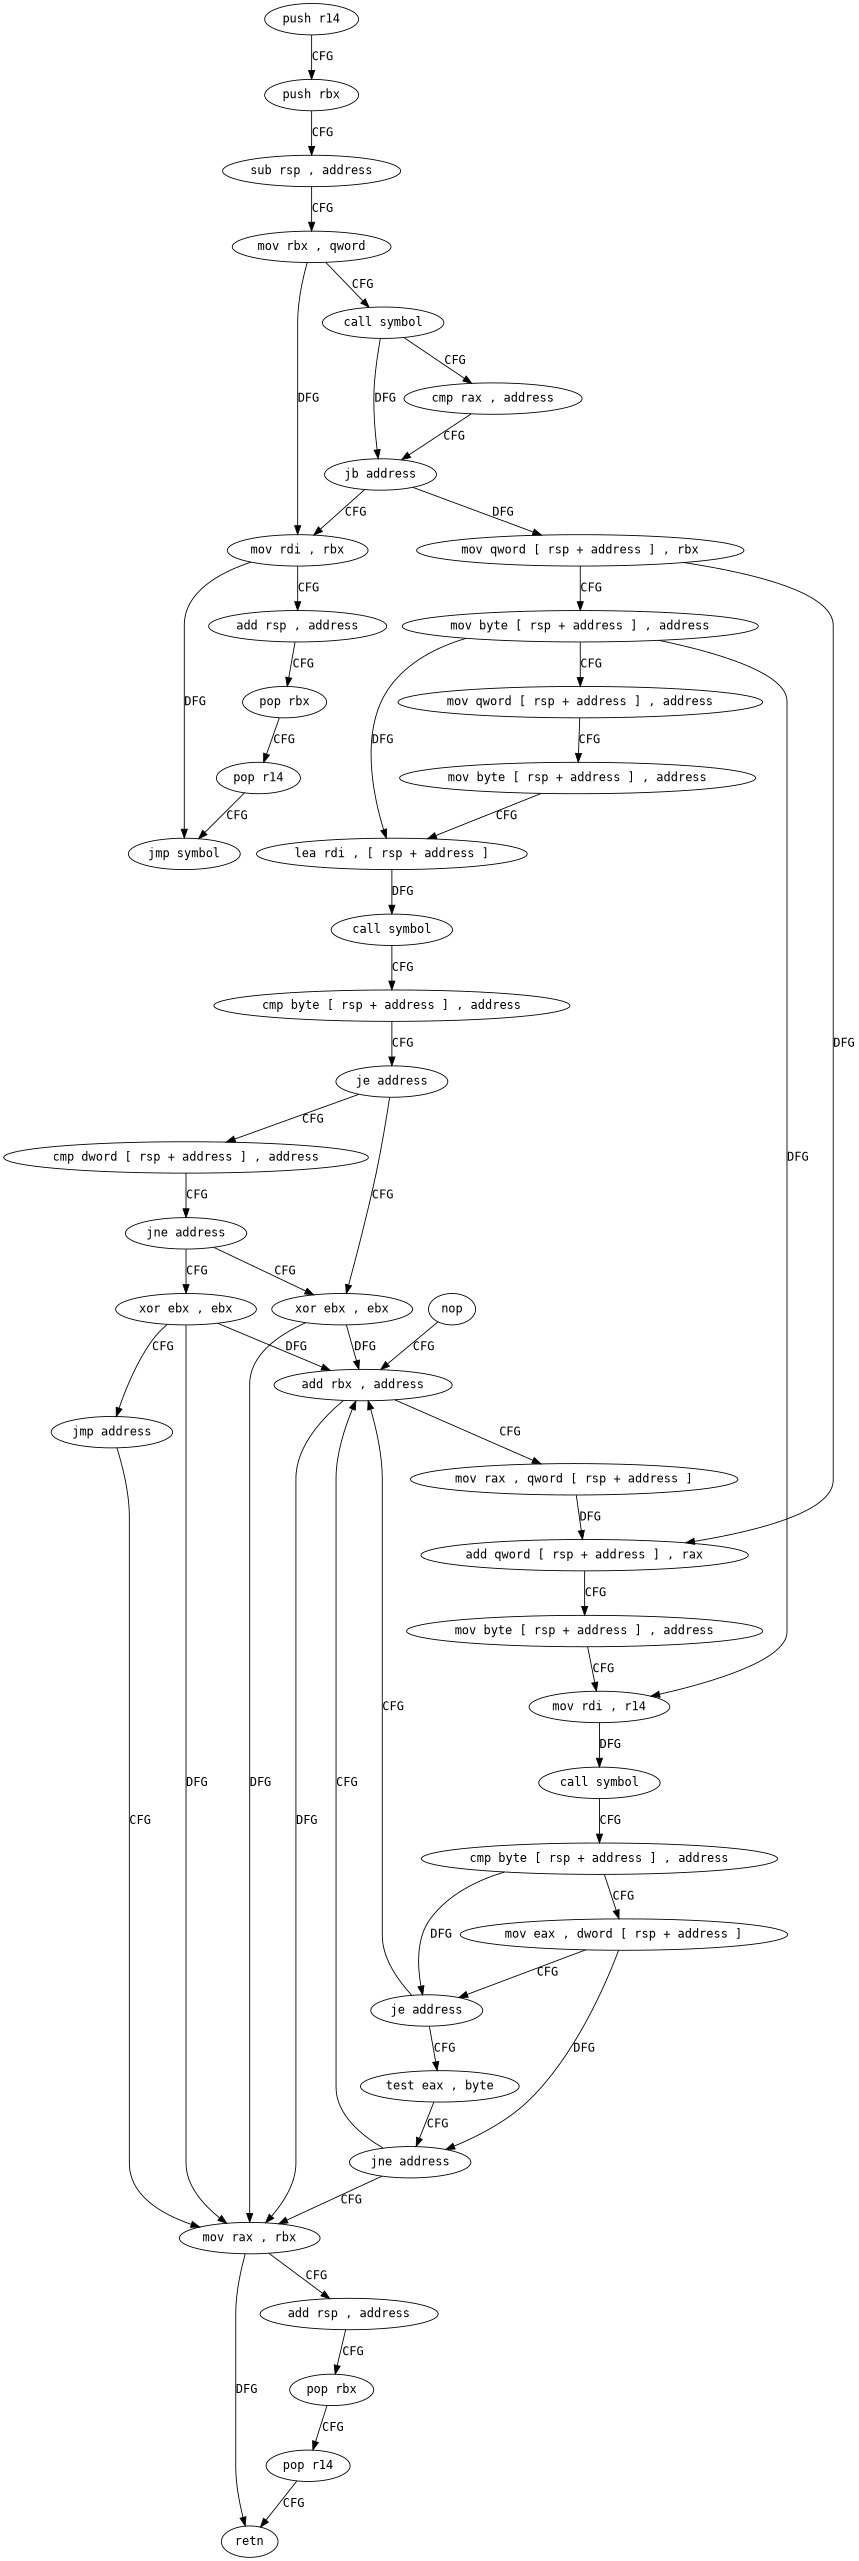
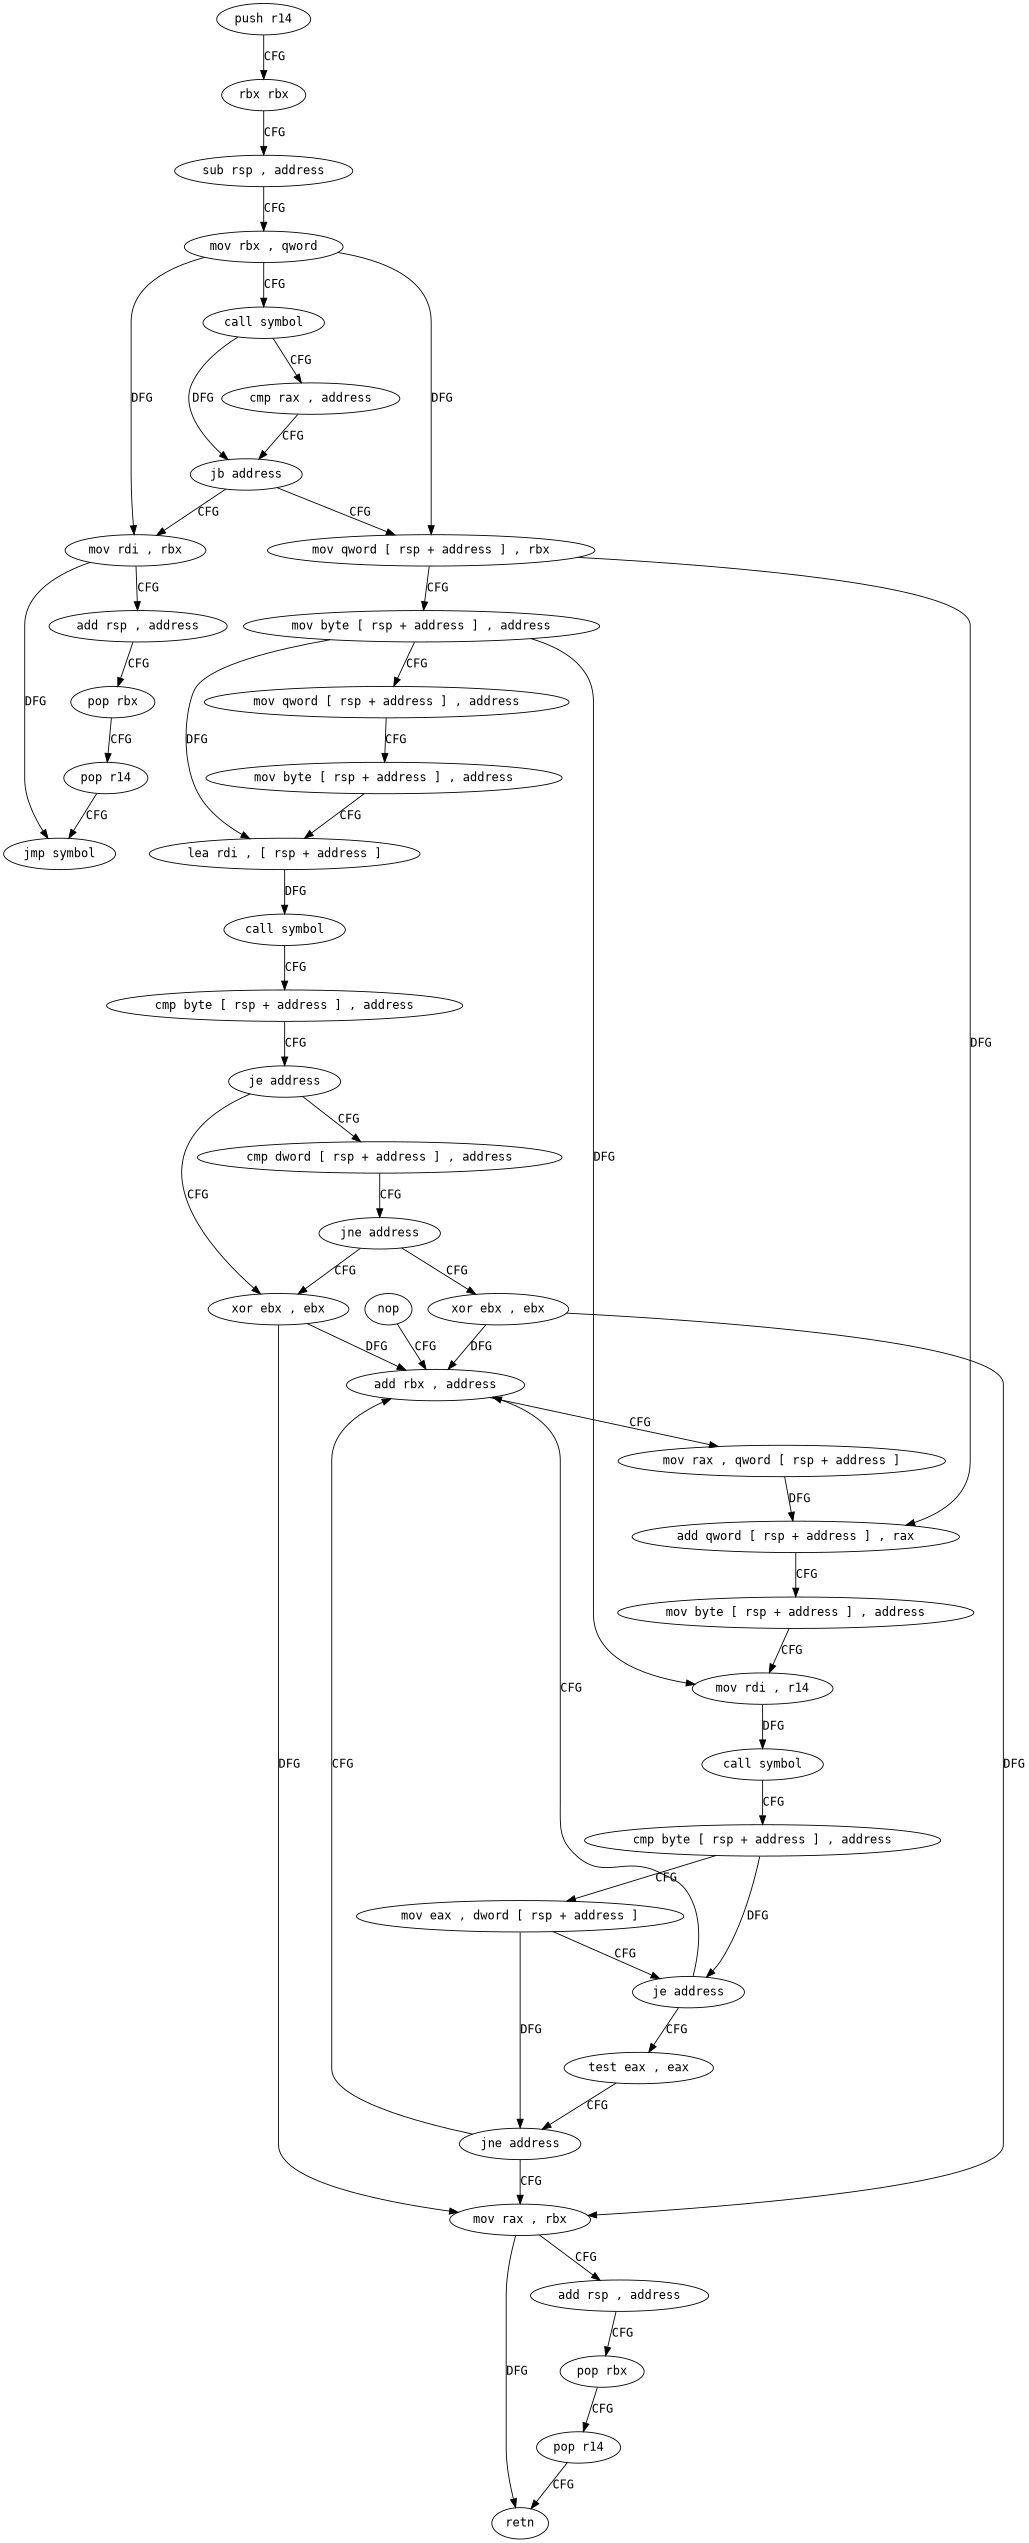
  digraph {
    fontname="DejaVu Sans Mono"
    node [fontname="DejaVu Sans Mono"]
    edge [fontname="DejaVu Sans Mono"]
    n1 [label="push r14"]
-   n2 [label="push rbx"]
+   n2 [label="rbx rbx"]
    n3 [label="sub rsp , address"]
    n4 [label="mov rbx , qword"]
    n5 [label="call symbol"]
    n6 [label="mov rdi , rbx"]
    n7 [label="mov qword [ rsp + address ] , rbx"]
    n8 [label="cmp rax , address"]
    n9 [label="jb address"]
    n10 [label="add rsp , address"]
    n11 [label="jmp symbol"]
    n12 [label="mov byte [ rsp + address ] , address"]
    n13 [label="add qword [ rsp + address ] , rax"]
    n14 [label="pop rbx"]
    n15 [label="mov qword [ rsp + address ] , address"]
    n16 [label="lea rdi , [ rsp + address ]"]
    n17 [label="mov rdi , r14"]
    n18 [label="mov byte [ rsp + address ] , address"]
    n19 [label="pop r14"]
    n20 [label="mov byte [ rsp + address ] , address"]
    n21 [label="call symbol"]
    n22 [label="call symbol"]
    n23 [label="cmp byte [ rsp + address ] , address"]
    n24 [label="je address"]
    n25 [label="xor ebx , ebx"]
    n26 [label="cmp dword [ rsp + address ] , address"]
    n27 [label="add rbx , address"]
    n28 [label="mov rax , rbx"]
    n29 [label="jne address"]
    n30 [label="mov rax , qword [ rsp + address ]"]
    n31 [label="add rsp , address"]
    n32 [label=retn]
    n33 [label="xor ebx , ebx"]
    n34 [label=nop]
-   n35 [label="jmp address"]
    n36 [label="cmp byte [ rsp + address ] , address"]
    n37 [label="mov eax , dword [ rsp + address ]"]
    n38 [label="je address"]
    n39 [label="jne address"]
-   n40 [label="test eax , byte"]
+   n40 [label="test eax , eax"]
    n41 [label="pop rbx"]
    n42 [label="pop r14"]
    n1 -> n2 [label=CFG]
    n2 -> n3 [label=CFG]
    n3 -> n4 [label=CFG]
    n4 -> n5 [label=CFG]
    n4 -> n6 [label=DFG]
+   n4 -> n7 [label=DFG]
    n5 -> n8 [label=CFG]
    n5 -> n9 [label=DFG]
    n6 -> n10 [label=CFG]
    n6 -> n11 [label=DFG]
    n7 -> n12 [label=CFG]
    n7 -> n13 [label=DFG]
    n8 -> n9 [label=CFG]
    n9 -> n6 [label=CFG]
-   n9 -> n7 [label=DFG]
+   n9 -> n7 [label=CFG]
    n10 -> n14 [label=CFG]
    n12 -> n15 [label=CFG]
    n12 -> n16 [label=DFG]
    n12 -> n17 [label=DFG]
    n13 -> n18 [label=CFG]
    n14 -> n19 [label=CFG]
    n15 -> n20 [label=CFG]
    n16 -> n21 [label=DFG]
    n17 -> n22 [label=DFG]
    n18 -> n17 [label=CFG]
    n19 -> n11 [label=CFG]
    n20 -> n16 [label=CFG]
    n21 -> n23 [label=CFG]
    n22 -> n36 [label=CFG]
    n23 -> n24 [label=CFG]
    n24 -> n25 [label=CFG]
    n24 -> n26 [label=CFG]
    n25 -> n27 [label=DFG]
    n25 -> n28 [label=DFG]
    n26 -> n29 [label=CFG]
-   n27 -> n28 [label=DFG]
    n27 -> n30 [label=CFG]
    n28 -> n31 [label=CFG]
    n28 -> n32 [label=DFG]
    n29 -> n25 [label=CFG]
    n29 -> n33 [label=CFG]
    n30 -> n13 [label=DFG]
    n31 -> n41 [label=CFG]
    n33 -> n27 [label=DFG]
    n33 -> n28 [label=DFG]
-   n33 -> n35 [label=CFG]
    n34 -> n27 [label=CFG]
-   n35 -> n28 [label=CFG]
    n36 -> n37 [label=CFG]
    n36 -> n38 [label=DFG]
    n37 -> n38 [label=CFG]
    n37 -> n39 [label=DFG]
    n38 -> n27 [label=CFG]
    n38 -> n40 [label=CFG]
    n39 -> n27 [label=CFG]
    n39 -> n28 [label=CFG]
    n40 -> n39 [label=CFG]
    n41 -> n42 [label=CFG]
    n42 -> n32 [label=CFG]
  }
